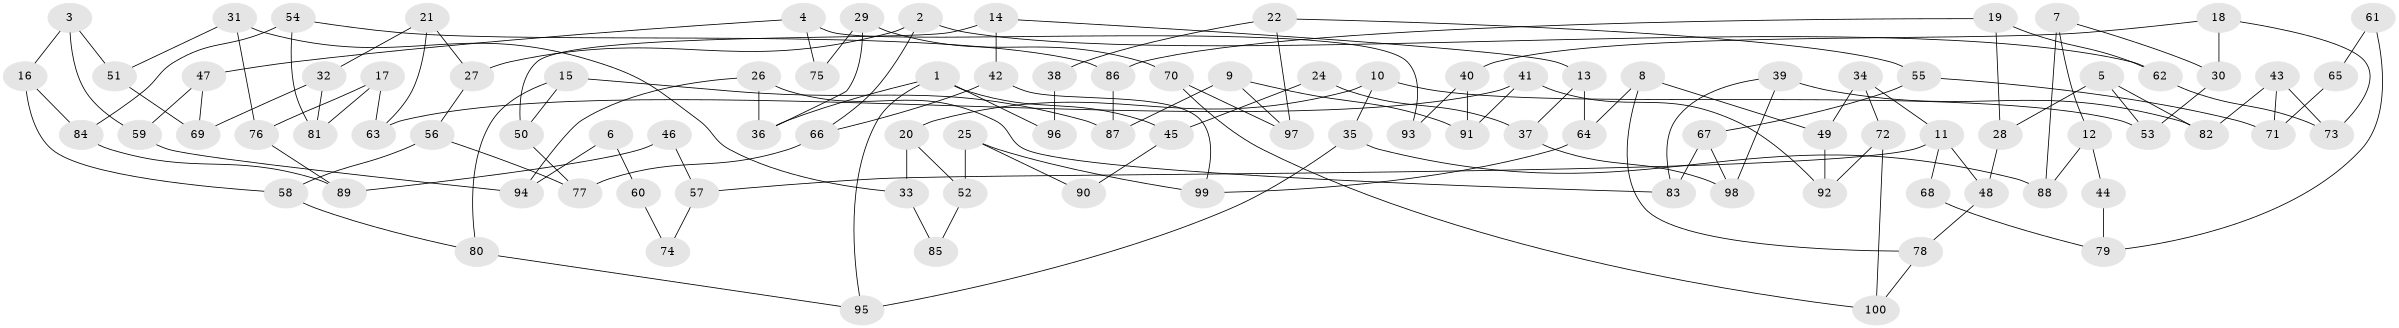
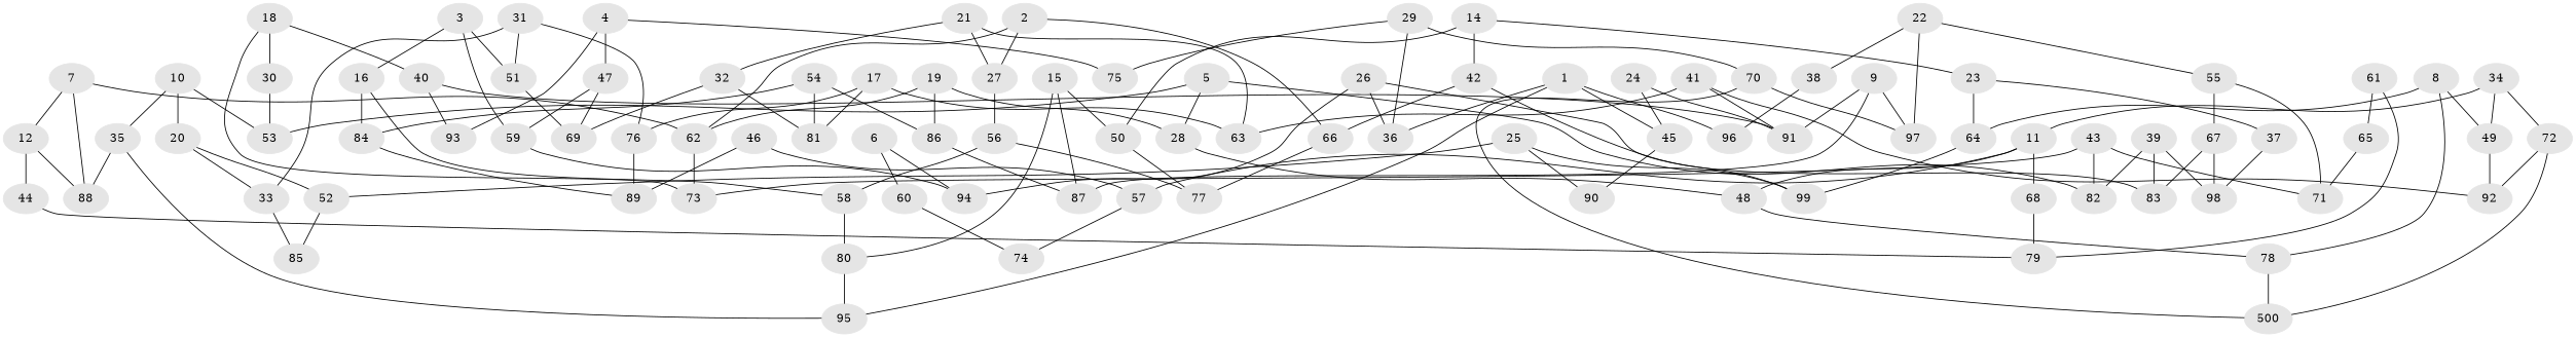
  graph {
    node [color=gray90 style=filled]
    1
    36
    45
    96
    95
    90
    2
    27
    62
    66
    56
    73
    77
    3
    16
    51
    59
    58
    84
    69
    94
    4
    47
    75
    93
    5
    28
    53
    82
    48
    6
    60
    74
    7
    12
    30
    88
    44
    8
    49
    64
    78
    92
    99
-   100
+   100 [label=500]
    9
    87
    91
    97
    10
    20
    35
    33
    52
    11
    57
    68
    79
    14
-   23 [label=13]
+   23
    42
    50
    37
    15
    80
    89
    17
    63
    76
    81
    18
    40
    19
    86
    85
    21
    32
    22
    38
    55
    71
    67
    98
    24
    25
    26
    83
    29
    70
    31
    34
    72
    61
    65
    39
    41
    43
    46
    54
    1 -- 36
    1 -- 45
    1 -- 96
    1 -- 95
    45 -- 90
    2 -- 27
    2 -- 62
    2 -- 66
    27 -- 56
    62 -- 73
    66 -- 77
    56 -- 77
    56 -- 58
    3 -- 16
    3 -- 51
    3 -- 59
    16 -- 58
    16 -- 84
    51 -- 69
    59 -- 94
    58 -- 80
    84 -- 89
    4 -- 47
    4 -- 75
    4 -- 93
    47 -- 59
    47 -- 69
    5 -- 28
    5 -- 53
    5 -- 82
    28 -- 48
    48 -- 78
    6 -- 94
    6 -- 60
    60 -- 74
    7 -- 12
-   7 -- 30
+   7 -- 62
    7 -- 88
    12 -- 88
    12 -- 44
    30 -- 53
    44 -- 79
    8 -- 49
    8 -- 64
    8 -- 78
    49 -- 92
    64 -- 99
    78 -- 100
    9 -- 87
    9 -- 91
    9 -- 97
    10 -- 53
    10 -- 20
    10 -- 35
    20 -- 33
    20 -- 52
    35 -- 95
    35 -- 88
    33 -- 85
    52 -- 85
    11 -- 48
    11 -- 57
    11 -- 68
    57 -- 74
    68 -- 79
    14 -- 23
    14 -- 42
    14 -- 50
    23 -- 64
    23 -- 37
    42 -- 66
    42 -- 99
    50 -- 77
    37 -- 98
    15 -- 87
    15 -- 50
    15 -- 80
    80 -- 95
    17 -- 63
    17 -- 76
    17 -- 81
    76 -- 89
    18 -- 73
    18 -- 30
    18 -- 40
    40 -- 93
    40 -- 91
    19 -- 62
    19 -- 28
    19 -- 86
    86 -- 87
    21 -- 27
    21 -- 63
    21 -- 32
    32 -- 69
    32 -- 81
    22 -- 97
    22 -- 38
    22 -- 55
    38 -- 96
    55 -- 71
    55 -- 67
    67 -- 98
    67 -- 83
    24 -- 45
-   24 -- 37
+   24 -- 91
    25 -- 90
    25 -- 99
    25 -- 52
    26 -- 36
    26 -- 94
    26 -- 83
    29 -- 36
    29 -- 75
    29 -- 70
    70 -- 100
    70 -- 97
    31 -- 51
    31 -- 33
    31 -- 76
    34 -- 49
    34 -- 11
    34 -- 72
    72 -- 92
    72 -- 100
    61 -- 79
    61 -- 65
    65 -- 71
    39 -- 82
    39 -- 98
    39 -- 83
    41 -- 92
    41 -- 91
    41 -- 63
    43 -- 73
    43 -- 82
    43 -- 71
    46 -- 57
    46 -- 89
    54 -- 84
    54 -- 81
    54 -- 86
  }
